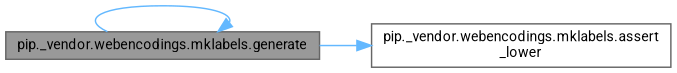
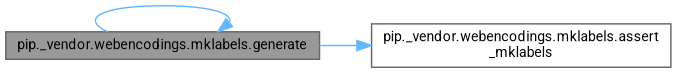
  digraph {
    rankdir=LR
    fontname=Roboto
    node [fontname=Roboto fontsize=10 shape=box style=filled]
    edge [color=steelblue1 fontname=Roboto fontsize=10 labelfontname=Helvetica labelfontsize=10 style=solid]
    n1 [color=gray40 fillcolor=grey60 fontcolor=black height=0.2 label="pip._vendor.webencodings.mklabels.generate" width=0.4]
-   n2 [color=grey40 fillcolor=white height=0.2 label="pip._vendor.webencodings.mklabels.assert\l_lower" width=0.4]
+   n2 [color=grey40 fillcolor=white height=0.2 label="pip._vendor.webencodings.mklabels.assert\l_mklabels" width=0.4]
    n1 -> n1
    n1 -> n2
  }
